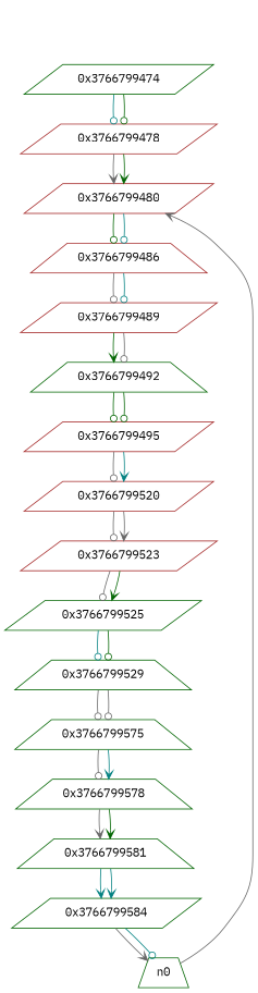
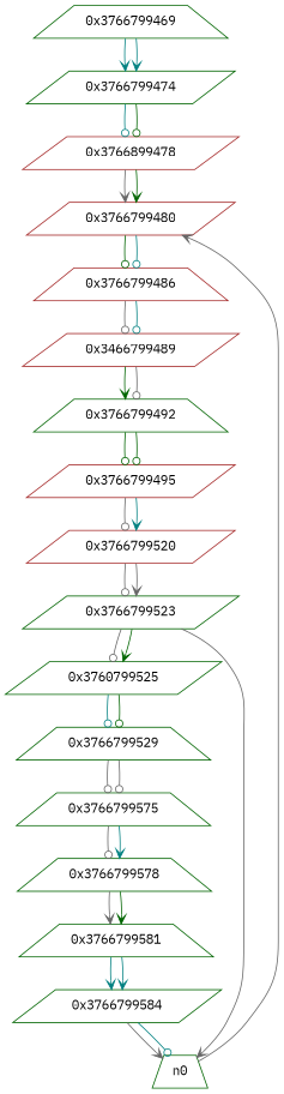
  digraph {
    fontname="IBM Plex Mono"
    node [color=darkgreen fontname="IBM Plex Mono" shape=parallelogram]
    edge [arrowhead=odot color=gray40 fontname="IBM Plex Mono"]
+   n1 [label="0x3766799469" shape=trapezium]
    n2 [label="0x3766799474"]
-   n3 [color=brown label="0x3766799478"]
+   n3 [color=brown label="0x3766899478"]
    n4 [color=brown label="0x3766799480"]
    n5 [color=brown label="0x3766799486" shape=trapezium]
-   n6 [color=brown label="0x3766799489"]
+   n6 [color=brown label="0x3466799489"]
    n7 [label="0x3766799492" shape=trapezium]
    n8 [color=brown label="0x3766799495"]
    n9 [color=brown label="0x3766799520"]
-   n10 [color=brown label="0x3766799523"]
-   n11 [label="0x3766799525"]
+   n10 [label="0x3766799523"]
+   n11 [label="0x3760799525"]
    n0 [shape=trapezium]
    n12 [label="0x3766799529" shape=trapezium]
    n13 [label="0x3766799575" shape=trapezium]
    n14 [label="0x3766799578" shape=trapezium]
    n15 [label="0x3766799581" shape=trapezium]
    n16 [label="0x3766799584"]
+   n1 -> n2 [arrowhead=vee color=teal]
+   n1 -> n2 [arrowhead=vee color=teal]
    n2 -> n3 [color=teal]
    n2 -> n3 [color=darkgreen]
    n3 -> n4 [arrowhead=vee]
    n3 -> n4 [arrowhead=vee color=darkgreen]
    n4 -> n5 [color=darkgreen]
    n4 -> n5 [color=teal]
    n5 -> n6
    n5 -> n6 [color=teal]
    n6 -> n7 [arrowhead=vee color=darkgreen]
    n6 -> n7
    n7 -> n8 [color=darkgreen]
    n7 -> n8 [color=darkgreen]
    n8 -> n9
    n8 -> n9 [arrowhead=vee color=teal]
    n9 -> n10
    n9 -> n10 [arrowhead=vee]
    n10 -> n11
    n10 -> n11 [arrowhead=vee color=darkgreen]
+   n10 -> n0 [arrowhead=vee]
    n11 -> n12 [color=teal]
    n11 -> n12 [color=darkgreen]
    n0 -> n4 [arrowhead=vee]
    n12 -> n13
    n12 -> n13
    n13 -> n14
    n13 -> n14 [arrowhead=vee color=teal]
    n14 -> n15 [arrowhead=vee]
    n14 -> n15 [arrowhead=vee color=darkgreen]
    n15 -> n16 [arrowhead=vee color=teal]
    n15 -> n16 [arrowhead=vee color=teal]
    n16 -> n0 [arrowhead=vee]
    n16 -> n0 [color=teal]
  }
